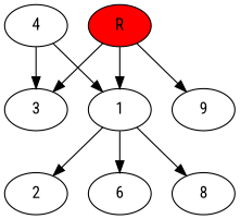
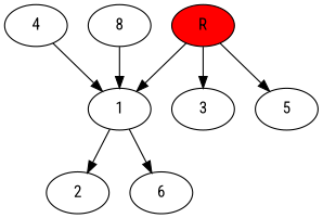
  digraph {
    fontname="Roboto Condensed"
    node [fontname="Roboto Condensed"]
    edge [fontname="Roboto Condensed"]
    1
    2
    6
    4
    3
    8
    R [fillcolor="#ff0000" style=filled]
-   5 [label=9]
+   5
    1 -> 2
    1 -> 6
    4 -> 1
-   4 -> 3
-   1 -> 8
+   8 -> 1
    R -> 1
    R -> 3
    R -> 5
  }
